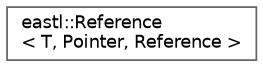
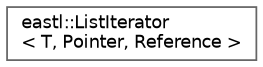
  digraph {
    rankdir=LR
-   n1 [color=grey40 fillcolor=white fontname=Helvetica fontsize=10 height=0.2 label="eastl::Reference\l\< T, Pointer, Reference \>" shape=box style=filled width=0.4]
+   n1 [color=grey40 fillcolor=white fontname=Helvetica fontsize=10 height=0.2 label="eastl::ListIterator\l\< T, Pointer, Reference \>" shape=box style=filled width=0.4]
  }
